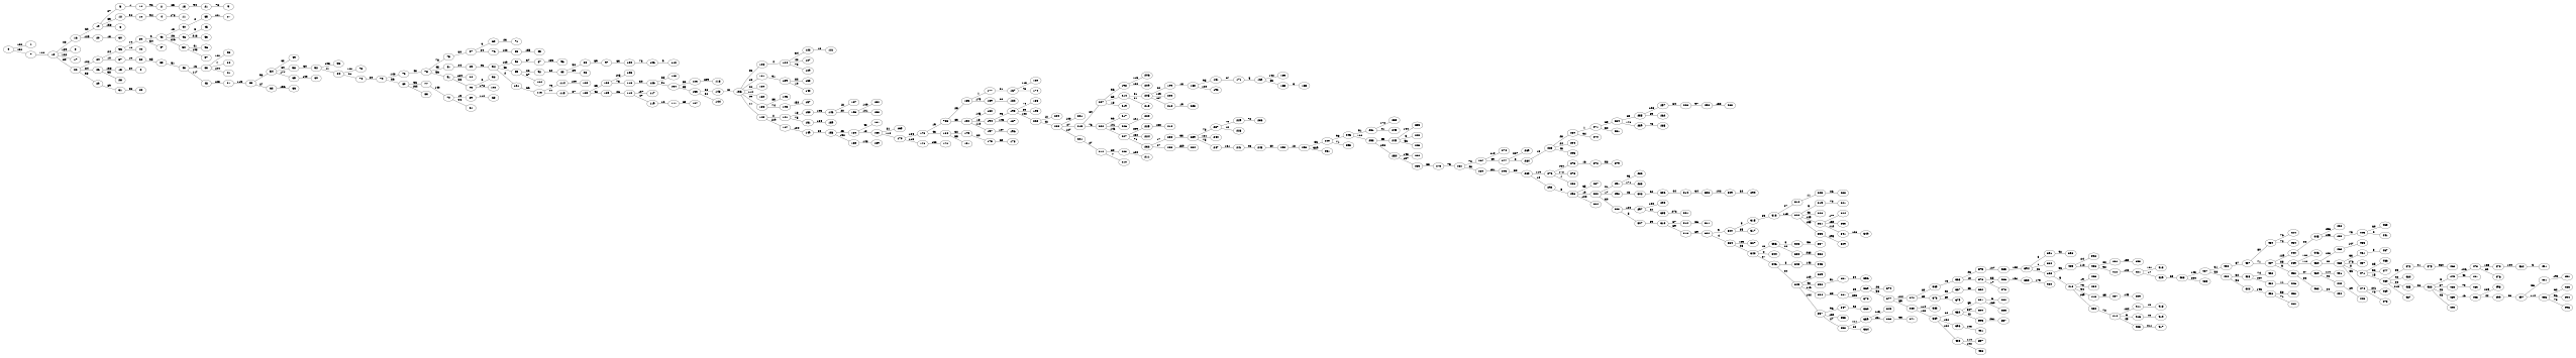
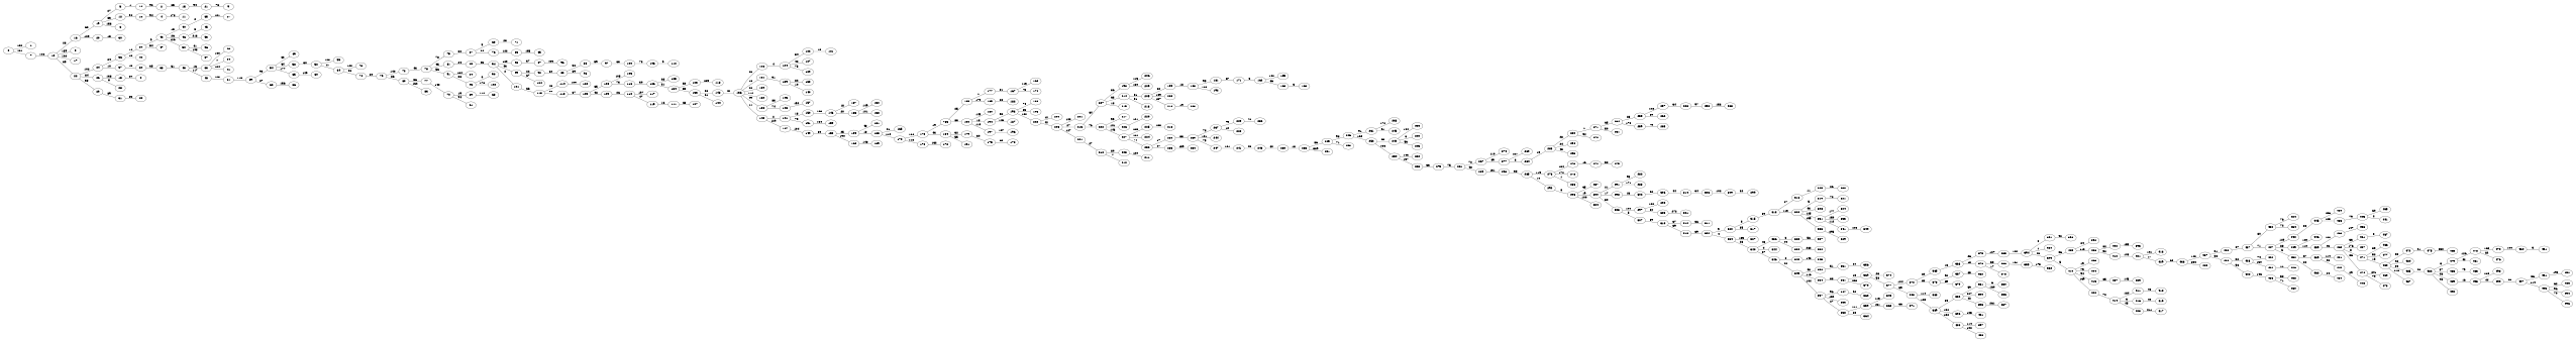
  strict graph {
    rankdir=LR
    0
    1
    7
    18
    2
    15
    21
    4
    11
    5
    14
    16
    3
    17
    22
    10
    12
    13
    8
    9
    19
    20
    6
    30
    24
    26
    29
    36
    37
    28
    31
    39
    44
    32
    25
    38
    43
    33
    23
    34
    41
    35
    27
    42
    47
    48
    40
    46
    50
    45
    53
    56
    57
    51
    59
    54
    62
    52
    55
    64
    73
    74
    49
    58
    65
    60
    66
    63
    71
    79
    67
    76
    86
    69
    68
    70
    61
    72
    78
    75
    81
    91
    80
    85
    77
    89
    84
    95
    83
    94
    82
    88
    93
    97
    87
    96
    100
    98
    99
    101
    90
    102
    92
    104
    113
    106
    112
    114
    115
    105
    108
    109
    103
    116
    110
    126
    117
    119
    111
    107
    120
    125
    134
    122
    121
    123
    118
    124
    127
    129
    133
    128
    131
    139
    135
    140
    143
    144
    136
    130
    132
    138
    142
    145
    148
    141
    147
    157
    150
    151
    146
    159
    149
    137
    156
    152
    158
    153
    154
    164
    161
    163
    169
    165
    170
    162
    155
    168
    166
    173
    176
    167
    160
    174
    n175 [label=783]
    184
    172
    171
    185
    190
    179
    191
    175
    178
    177
    181
    189
    180
    194
    197
    182
    188
    192
    193
    187
    196
    186
    195
    202
    204
    208
    198
    206
    209
    199
    201
    215
    221
    203
    211
    205
    200
    216
    223
    207
    214
    219
    213
    222
    212
    210
    217
    226
    227
    220
    225
    224
    232
    218
    230
    233
    229
    236
    239
    237
    244
    247
    231
    238
    245
    234
    228
    241
    248
    250
    242
    235
    240
    243
    246
    252
    254
    256
    249
    253
    251
    260
    263
    275
    255
    257
    262
    266
    258
    268
    259
    265
    281
    264
    267
    274
    277
    269
    284
    271
    261
    272
    279
    273
    289
    276
    278
    286
    288
    280
    270
    293
    294
    295
    285
    292
    296
    291
    282
    283
    287
    300
    304
    298
    303
    297
    290
    305
    301
    302
    306
    307
    314
    310
    308
    312
    316
    309
    299
    311
    322
    313
    318
    326
    325
    319
    328
    331
    333
    315
    320
    334
    338
    321
    317
    327
    340
    323
    337
    324
    335
    341
    329
    330
    332
    349
    336
    344
    346
    342
    345
    343
-   339
    350
    354
    357
    351
    361
    347
    353
    358
    360
    356
    369
    370
    355
    352
    359
    364
    348
    363
    371
    374
    377
    365
    368
    375
    376
    366
    367
    362
    385
    378
    372
    388
    373
    379
    394
    383
    389
    381
    380
    386
    382
    390
    393
    387
    391
    384
    399
    396
    400
    401
    397
    408
    398
    405
    410
    392
    406
    403
    404
    415
    420
    402
    395
    412
    421
    407
    409
    414
    411
    418
    413
    429
    416
    423
    419
    417
    433
    427
    436
    438
    437
    428
    444
    422
    432
    426
    425
    430
    424
    434
    447
    440
    449
    452
    456
    439
    431
    442
    448
    445
    450
    455
    443
    435
    441
    458
    460
    446
    459
    462
    463
    465
    454
    453
    461
    457
    471
    474
    467
    464
    451
    466
    477
    480
    469
    473
    470
    472
    484
    485
    487
    475
    468
    478
    476
    479
    481
    482
    488
    489
    490
    483
    493
    498
    499
    491
    492
    497
    495
    486
    494
    496
    0 -- 1 [label=100]
    0 -- 7 [label=152]
    7 -- 18 [label=128]
    18 -- 16 [label=23]
    18 -- 3 [label=159]
    18 -- 17 [label=102]
    18 -- 22 [label=85]
    2 -- 15 [label=65]
    15 -- 21 [label=94]
    21 -- 9 [label=73]
    4 -- 11 [label=178]
    5 -- 14 [label=1]
    14 -- 2 [label=92]
    16 -- 19 [label=62]
    16 -- 20 [label=125]
    22 -- 24 [label=102]
    22 -- 26 [label=84]
    22 -- 29 [label=33]
    10 -- 4 [label=94]
    12 -- 10 [label=94]
    13 -- 8 [label=80]
    19 -- 5 [label=27]
    19 -- 12 [label=83]
    19 -- 6 [label=153]
    20 -- 30 [label=13]
    24 -- 36 [label=24]
    24 -- 37 [label=10]
    26 -- 13 [label=138]
-   26 -- 28 [label=38]
+   26 -- 28 [label=8]
    29 -- 31 [label=89]
    36 -- 39 [label=14]
    36 -- 44 [label=18]
    37 -- 32 [label=19]
    31 -- 25 [label=33]
    39 -- 42 [label=9]
    39 -- 47 [label=54]
    32 -- 38 [label=35]
    38 -- 43 [label=51]
    43 -- 33 [label=16]
    43 -- 48 [label=117]
    33 -- 23 [label=140]
    33 -- 34 [label=7]
    33 -- 41 [label=104]
    35 -- 27 [label=101]
    42 -- 40 [label=13]
    42 -- 46 [label=26]
    42 -- 50 [label=126]
    48 -- 51 [label=123]
    40 -- 35 [label=2]
    46 -- 45 [label=3]
    46 -- 53 [label=213]
    50 -- 56 [label=41]
    50 -- 57 [label=108]
    51 -- 59 [label=115]
    59 -- 54 [label=90]
    59 -- 62 [label=27]
    54 -- 49 [label=62]
    54 -- 58 [label=64]
    54 -- 65 [label=177]
    62 -- 66 [label=156]
    52 -- 55 [label=103]
    52 -- 64 [label=11]
    64 -- 73 [label=120]
    64 -- 74 [label=56]
    74 -- 79 [label=50]
    58 -- 52 [label=30]
    65 -- 60 [label=149]
    63 -- 71 [label=23]
    79 -- 72 [label=140]
    79 -- 80 [label=86]
    67 -- 63 [label=9]
    67 -- 76 [label=84]
    76 -- 86 [label=122]
    86 -- 85 [label=155]
    69 -- 68 [label=112]
    70 -- 69 [label=19]
    70 -- 61 [label=94]
    72 -- 78 [label=43]
    78 -- 75 [label=78]
    78 -- 81 [label=45]
    78 -- 91 [label=56]
    75 -- 67 [label=30]
    81 -- 89 [label=24]
    91 -- 84 [label=184]
    91 -- 95 [label=38]
    80 -- 77 [label=36]
    80 -- 83 [label=162]
    77 -- 70 [label=140]
    89 -- 94 [label=95]
    95 -- 90 [label=6]
    95 -- 102 [label=178]
    94 -- 98 [label=129]
    94 -- 99 [label=43]
    94 -- 101 [label=2]
    82 -- 88 [label=50]
    82 -- 93 [label=39]
    88 -- 97 [label=59]
    97 -- 100 [label=63]
    87 -- 96 [label=133]
    100 -- 106 [label=73]
    98 -- 87 [label=37]
    99 -- 92 [label=22]
    99 -- 104 [label=67]
    101 -- 113 [label=66]
    92 -- 82 [label=64]
    113 -- 114 [label=46]
    113 -- 115 [label=77]
    106 -- 112 [label=9]
    114 -- 120 [label=109]
    115 -- 105 [label=37]
    105 -- 108 [label=65]
    105 -- 109 [label=48]
    108 -- 103 [label=105]
    108 -- 116 [label=73]
    109 -- 110 [label=26]
    116 -- 126 [label=30]
    110 -- 117 [label=197]
    110 -- 119 [label=47]
    126 -- 125 [label=68]
    126 -- 134 [label=31]
    119 -- 111 [label=16]
    111 -- 107 [label=63]
    134 -- 123 [label=50]
    134 -- 133 [label=55]
    122 -- 121 [label=13]
    123 -- 118 [label=209]
    124 -- 122 [label=34]
    124 -- 127 [label=40]
    124 -- 129 [label=75]
    133 -- 143 [label=50]
    133 -- 144 [label=94]
    128 -- 124 [label=4]
    131 -- 139 [label=91]
    139 -- 135 [label=82]
    139 -- 140 [label=10]
    143 -- 136 [label=42]
    136 -- 128 [label=55]
    136 -- 131 [label=18]
    136 -- 130 [label=20]
    136 -- 132 [label=114]
    136 -- 138 [label=49]
    136 -- 142 [label=11]
    138 -- 145 [label=83]
    138 -- 148 [label=74]
    142 -- 141 [label=2]
    142 -- 147 [label=129]
    148 -- 157 [label=152]
    141 -- 150 [label=18]
    141 -- 151 [label=75]
    147 -- 149 [label=104]
    150 -- 146 [label=103]
    151 -- 159 [label=164]
    146 -- 137 [label=18]
    146 -- 156 [label=20]
    149 -- 153 [label=80]
    156 -- 152 [label=149]
    156 -- 158 [label=101]
    153 -- 154 [label=25]
    153 -- 164 [label=190]
    154 -- 161 [label=48]
    154 -- 163 [label=18]
    164 -- 169 [label=148]
    163 -- 165 [label=81]
    163 -- 170 [label=118]
    170 -- 173 [label=104]
    170 -- 176 [label=118]
    162 -- 155 [label=142]
    162 -- 168 [label=66]
    168 -- 166 [label=3]
    173 -- n175 [label=19]
    173 -- 184 [label=43]
    176 -- 172 [label=132]
    167 -- 160 [label=113]
    167 -- 174 [label=75]
    n175 -- 185 [label=25]
    n175 -- 190 [label=83]
    184 -- 179 [label=32]
    184 -- 191 [label=55]
    171 -- 162 [label=5]
    185 -- 177 [label=1]
    185 -- 189 [label=179]
    190 -- 180 [label=145]
    190 -- 194 [label=18]
    190 -- 197 [label=110]
    179 -- 175 [label=30]
    175 -- 178 [label=65]
    177 -- 167 [label=31]
    181 -- 171 [label=67]
    189 -- 182 [label=86]
    194 -- 193 [label=95]
    194 -- 187 [label=146]
    197 -- 196 [label=107]
    188 -- 181 [label=95]
    188 -- 192 [label=120]
    193 -- 186 [label=74]
    193 -- 195 [label=85]
    193 -- 202 [label=102]
    202 -- 204 [label=12]
    202 -- 208 [label=42]
    208 -- 201 [label=100]
    208 -- 215 [label=27]
    208 -- 221 [label=127]
    198 -- 206 [label=115]
    198 -- 209 [label=180]
    199 -- 188 [label=18]
    215 -- 207 [label=64]
    215 -- 222 [label=76]
    221 -- 212 [label=27]
    203 -- 211 [label=120]
    205 -- 199 [label=60]
    205 -- 200 [label=149]
    205 -- 216 [label=137]
    216 -- 223 [label=19]
    207 -- 198 [label=36]
    207 -- 214 [label=63]
    207 -- 219 [label=18]
    214 -- 205 [label=51]
    214 -- 213 [label=31]
    222 -- 217 [label=99]
    222 -- 226 [label=101]
    222 -- 227 [label=146]
    212 -- 203 [label=80]
    212 -- 210 [label=7]
    226 -- 220 [label=121]
    227 -- 225 [label=209]
    227 -- 224 [label=132]
    227 -- 232 [label=71]
    225 -- 218 [label=188]
    232 -- 230 [label=17]
    232 -- 233 [label=27]
    230 -- 239 [label=33]
    233 -- 234 [label=159]
    229 -- 236 [label=70]
    239 -- 237 [label=78]
    239 -- 244 [label=151]
    239 -- 247 [label=75]
    237 -- 229 [label=79]
    237 -- 228 [label=10]
    247 -- 241 [label=161]
    231 -- 238 [label=172]
    231 -- 245 [label=91]
    241 -- 248 [label=48]
    248 -- 250 [label=60]
    250 -- 256 [label=18]
    242 -- 235 [label=144]
    242 -- 240 [label=6]
    242 -- 243 [label=56]
    246 -- 231 [label=91]
    246 -- 252 [label=122]
    252 -- 242 [label=63]
    252 -- 254 [label=136]
    254 -- 260 [label=143]
    254 -- 263 [label=137]
    256 -- 249 [label=86]
    256 -- 251 [label=389]
    249 -- 246 [label=98]
    249 -- 253 [label=71]
    263 -- 275 [label=33]
    275 -- 281 [label=75]
    255 -- 257 [label=128]
    255 -- 262 [label=69]
    257 -- 266 [label=34]
    266 -- 258 [label=97]
    258 -- 268 [label=153]
    259 -- 265 [label=79]
    281 -- 267 [label=72]
    281 -- 289 [label=48]
    264 -- 255 [label=88]
    264 -- 259 [label=176]
    267 -- 274 [label=110]
    267 -- 277 [label=49]
    277 -- 269 [label=227]
    277 -- 284 [label=3]
    284 -- 288 [label=15]
    271 -- 264 [label=65]
    271 -- 261 [label=50]
    272 -- 279 [label=58]
    273 -- 272 [label=16]
    289 -- 293 [label=131]
    276 -- 273 [label=134]
    276 -- 278 [label=172]
    276 -- 286 [label=1]
    288 -- 280 [label=28]
    288 -- 294 [label=24]
    288 -- 295 [label=48]
    280 -- 271 [label=1]
    280 -- 270 [label=94]
    293 -- 285 [label=38]
    285 -- 276 [label=119]
    285 -- 292 [label=10]
    292 -- 296 [label=8]
    296 -- 287 [label=35]
    296 -- 300 [label=19]
    296 -- 304 [label=100]
    291 -- 282 [label=95]
    291 -- 283 [label=171]
    300 -- 291 [label=21]
    300 -- 298 [label=17]
    300 -- 303 [label=30]
    298 -- 302 [label=23]
    303 -- 297 [label=104]
    303 -- 307 [label=5]
    297 -- 290 [label=100]
    297 -- 305 [label=32]
    305 -- 301 [label=272]
    302 -- 306 [label=62]
    306 -- 314 [label=44]
    307 -- 310 [label=59]
    314 -- 308 [label=34]
    310 -- 312 [label=37]
    310 -- 316 [label=39]
    308 -- 309 [label=102]
    312 -- 311 [label=36]
    316 -- 322 [label=39]
    309 -- 299 [label=32]
    322 -- 320 [label=9]
    322 -- 334 [label=4]
    313 -- 318 [label=37]
    313 -- 326 [label=113]
    318 -- 325 [label=11]
    326 -- 319 [label=5]
    326 -- 328 [label=43]
    326 -- 331 [label=125]
    326 -- 333 [label=155]
    325 -- 338 [label=26]
    319 -- 321 [label=70]
    331 -- 324 [label=177]
    331 -- 335 [label=150]
    331 -- 341 [label=112]
    333 -- 329 [label=295]
    315 -- 313 [label=89]
    320 -- 315 [label=8]
    320 -- 317 [label=85]
    334 -- 327 [label=133]
    334 -- 340 [label=23]
    340 -- 336 [label=40]
    340 -- 344 [label=4]
    340 -- 346 [label=37]
    323 -- 337 [label=56]
    341 -- 349 [label=126]
    330 -- 332 [label=262]
    336 -- 323 [label=3]
    336 -- 330 [label=44]
    346 -- 342 [label=8]
    346 -- 345 [label=20]
    342 -- 343 [label=142]
-   345 -- 339 [label=129]
    345 -- 350 [label=48]
    345 -- 354 [label=116]
    345 -- 357 [label=104]
    350 -- 351 [label=51]
    354 -- 361 [label=88]
    357 -- 347 [label=96]
    357 -- 353 [label=132]
    357 -- 358 [label=27]
    351 -- 356 [label=34]
    361 -- 369 [label=29]
    361 -- 370 [label=203]
    347 -- 360 [label=92]
    358 -- 359 [label=111]
    358 -- 364 [label=80]
    369 -- 374 [label=23]
    369 -- 377 [label=58]
    355 -- 352 [label=173]
    359 -- 348 [label=113]
    359 -- 363 [label=151]
    363 -- 371 [label=99]
    377 -- 372 [label=104]
    377 -- 388 [label=59]
    365 -- 368 [label=16]
    368 -- 375 [label=26]
    368 -- 376 [label=18]
    375 -- 385 [label=107]
    376 -- 366 [label=55]
    376 -- 378 [label=17]
    366 -- 355 [label=161]
    367 -- 362 [label=65]
    385 -- 394 [label=122]
    372 -- 365 [label=80]
    372 -- 373 [label=83]
    388 -- 383 [label=114]
    388 -- 389 [label=123]
    373 -- 367 [label=90]
    373 -- 379 [label=69]
    394 -- 391 [label=8]
    394 -- 384 [label=1]
    394 -- 399 [label=46]
    389 -- 382 [label=84]
    389 -- 396 [label=152]
    389 -- 400 [label=132]
    381 -- 380 [label=6]
    381 -- 386 [label=160]
    382 -- 381 [label=59]
    382 -- 390 [label=307]
    382 -- 393 [label=42]
    393 -- 387 [label=261]
    391 -- 398 [label=92]
    399 -- 405 [label=36]
    399 -- 410 [label=5]
    396 -- 401 [label=105]
    400 -- 397 [label=114]
    400 -- 408 [label=102]
    405 -- 392 [label=24]
    405 -- 406 [label=112]
    410 -- 403 [label=19]
    410 -- 404 [label=79]
    410 -- 415 [label=94]
    410 -- 420 [label=139]
    406 -- 402 [label=82]
    406 -- 412 [label=90]
    415 -- 407 [label=85]
    420 -- 414 [label=72]
    402 -- 395 [label=155]
    412 -- 421 [label=108]
    421 -- 413 [label=101]
    421 -- 429 [label=17]
    407 -- 409 [label=145]
    414 -- 411 [label=184]
    414 -- 416 [label=6]
    414 -- 423 [label=45]
    411 -- 418 [label=48]
    429 -- 433 [label=64]
    416 -- 419 [label=40]
    423 -- 417 [label=211]
    433 -- 427 [label=142]
    433 -- 425 [label=294]
    427 -- 436 [label=31]
    427 -- 438 [label=38]
    436 -- 437 [label=67]
    438 -- 428 [label=32]
    438 -- 444 [label=56]
    437 -- 430 [label=80]
    437 -- 447 [label=71]
    428 -- 422 [label=74]
    428 -- 432 [label=150]
    444 -- 456 [label=146]
    432 -- 426 [label=11]
    430 -- 424 [label=76]
    430 -- 434 [label=72]
    447 -- 440 [label=129]
    447 -- 449 [label=88]
    447 -- 452 [label=6]
    440 -- 445 [label=58]
    449 -- 446 [label=120]
    449 -- 459 [label=110]
    452 -- 439 [label=67]
    452 -- 462 [label=88]
    456 -- 458 [label=58]
    456 -- 460 [label=71]
    439 -- 431 [label=114]
    439 -- 442 [label=98]
    442 -- 448 [label=29]
    445 -- 450 [label=156]
    445 -- 455 [label=105]
    455 -- 443 [label=79]
    443 -- 435 [label=60]
    443 -- 441 [label=2]
    459 -- 463 [label=108]
    459 -- 465 [label=25]
    462 -- 454 [label=24]
    463 -- 453 [label=147]
    465 -- 461 [label=33]
    465 -- 457 [label=176]
    465 -- 471 [label=8]
    465 -- 474 [label=86]
    461 -- 467 [label=3]
    471 -- 466 [label=85]
    471 -- 477 [label=52]
    471 -- 480 [label=15]
    474 -- 469 [label=241]
    474 -- 473 [label=79]
    464 -- 451 [label=3]
    480 -- 472 [label=33]
    480 -- 484 [label=92]
    480 -- 485 [label=88]
    480 -- 487 [label=213]
    470 -- 464 [label=100]
    472 -- 475 [label=91]
    485 -- 482 [label=26]
    475 -- 468 [label=250]
    478 -- 470 [label=165]
    478 -- 476 [label=82]
    479 -- 478 [label=126]
    479 -- 481 [label=42]
    482 -- 479 [label=3]
    482 -- 488 [label=87]
    482 -- 489 [label=48]
    482 -- 490 [label=48]
    488 -- 483 [label=79]
    489 -- 493 [label=16]
    493 -- 498 [label=289]
    493 -- 499 [label=44]
    499 -- 497 [label=36]
    491 -- 492 [label=190]
    497 -- 491 [label=36]
    497 -- 495 [label=114]
    495 -- 486 [label=62]
    495 -- 494 [label=96]
    495 -- 496 [label=70]
  }
